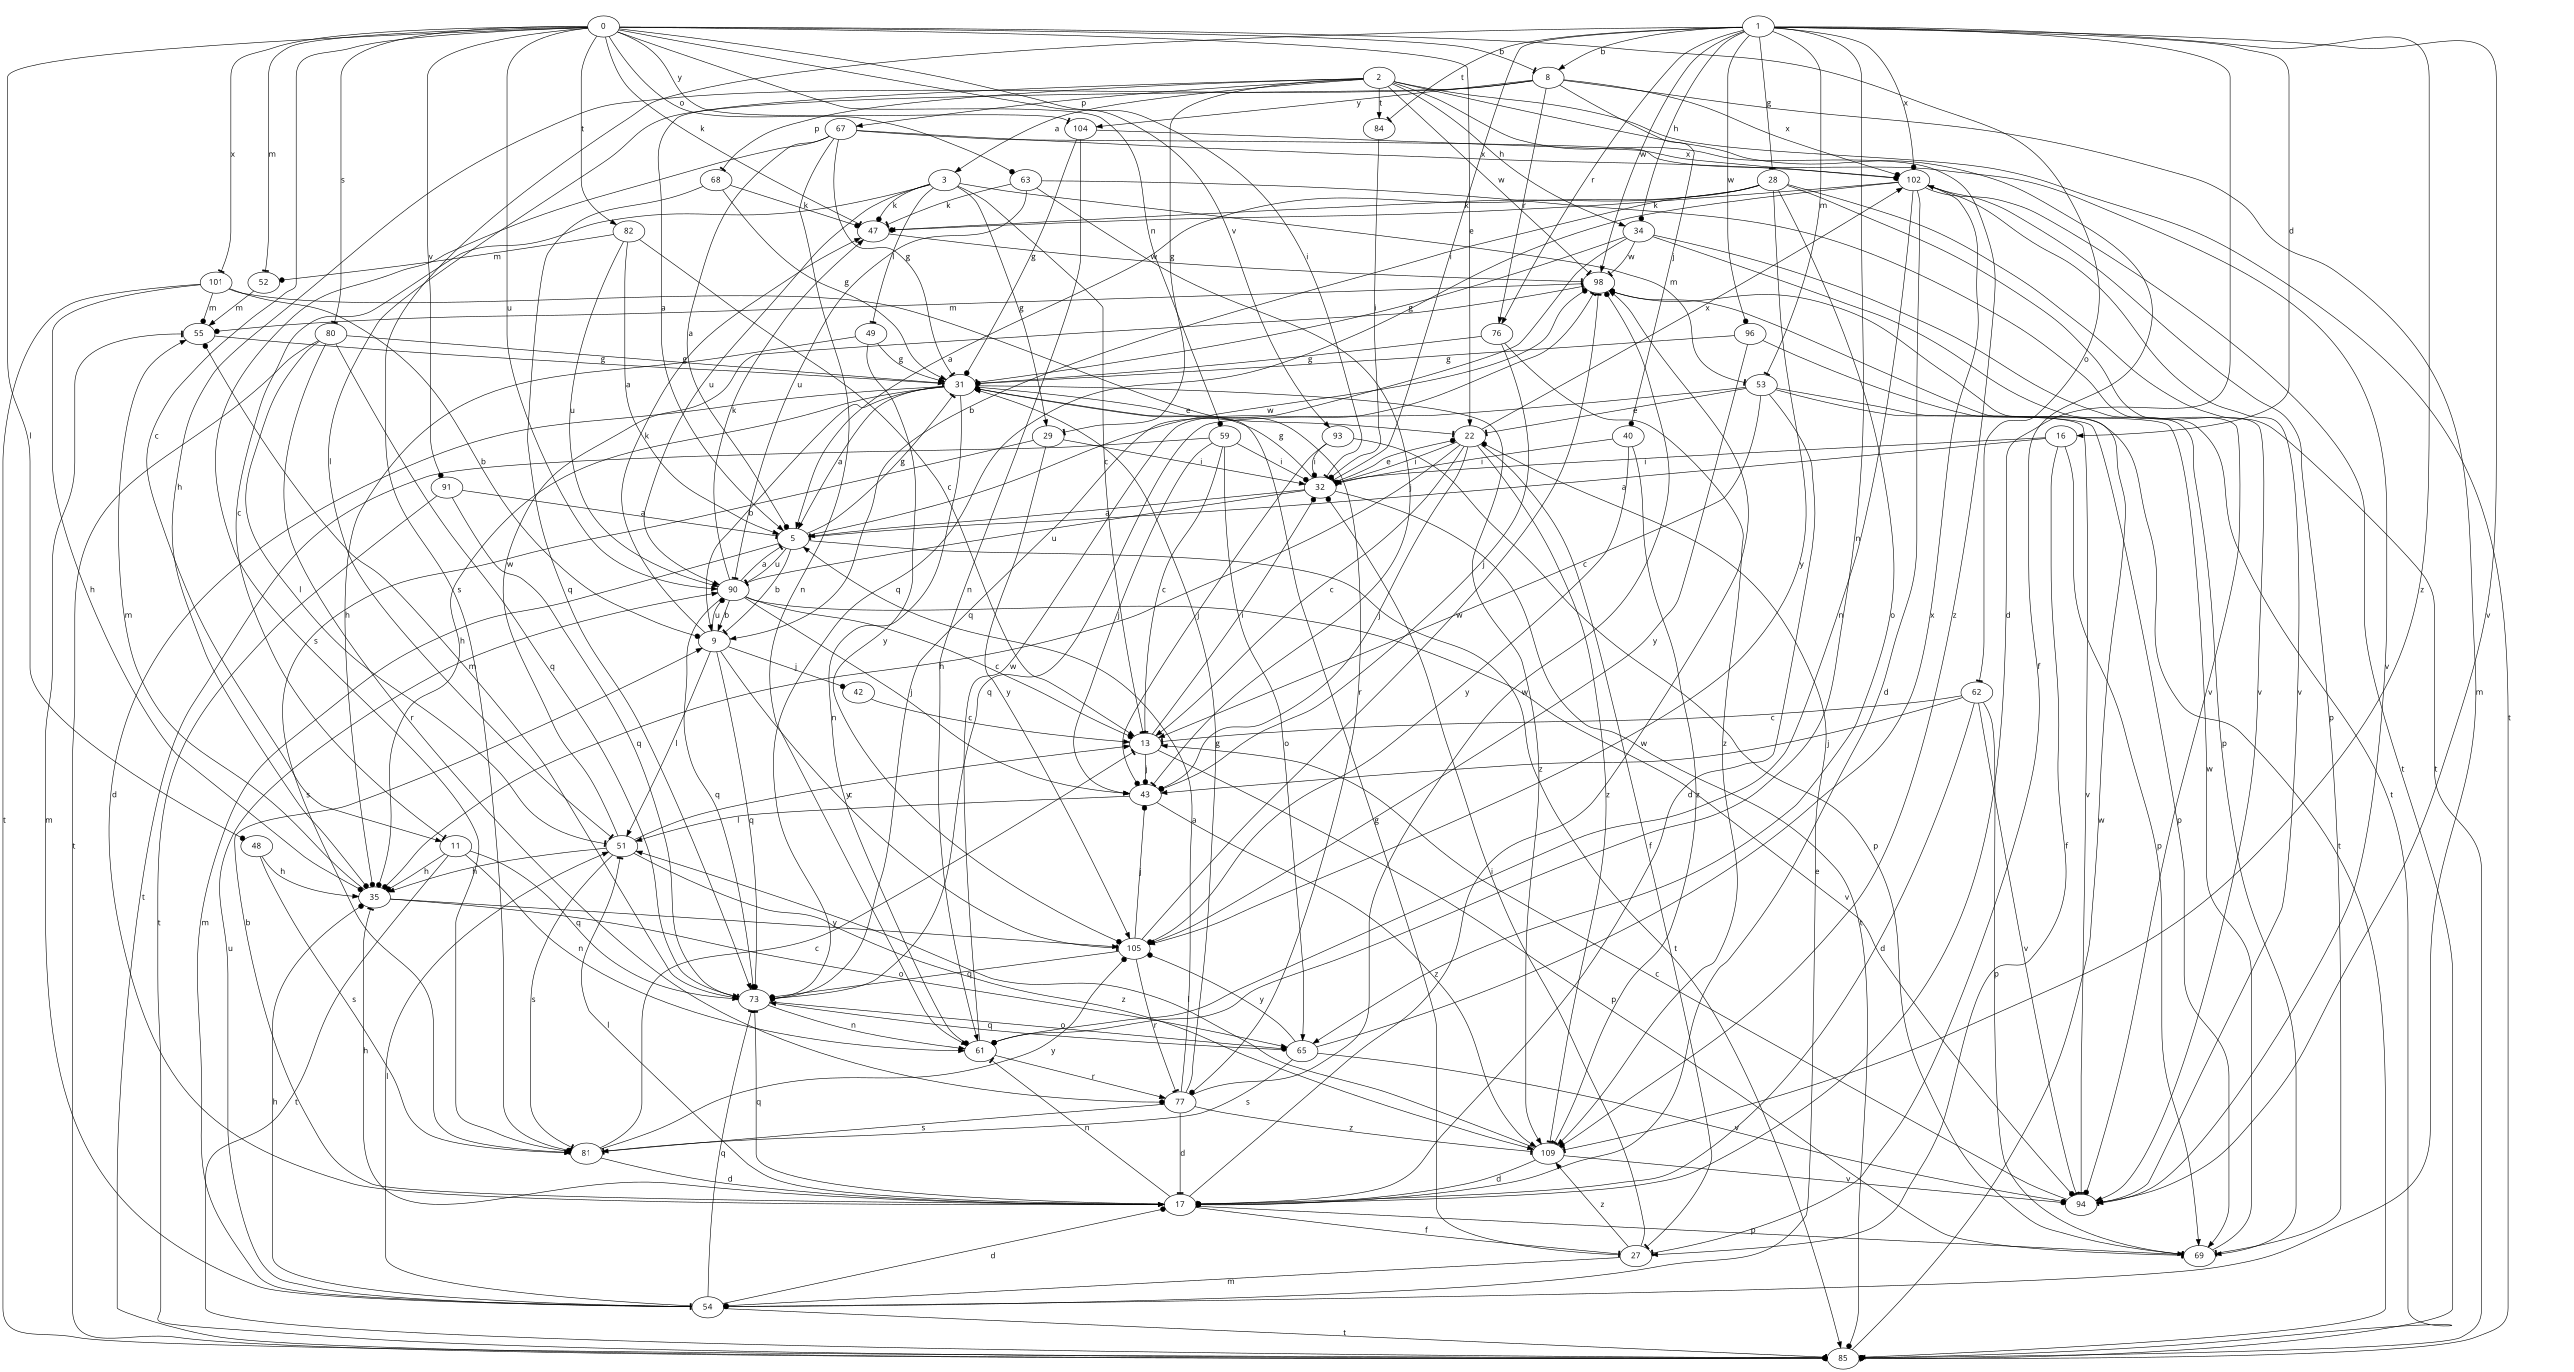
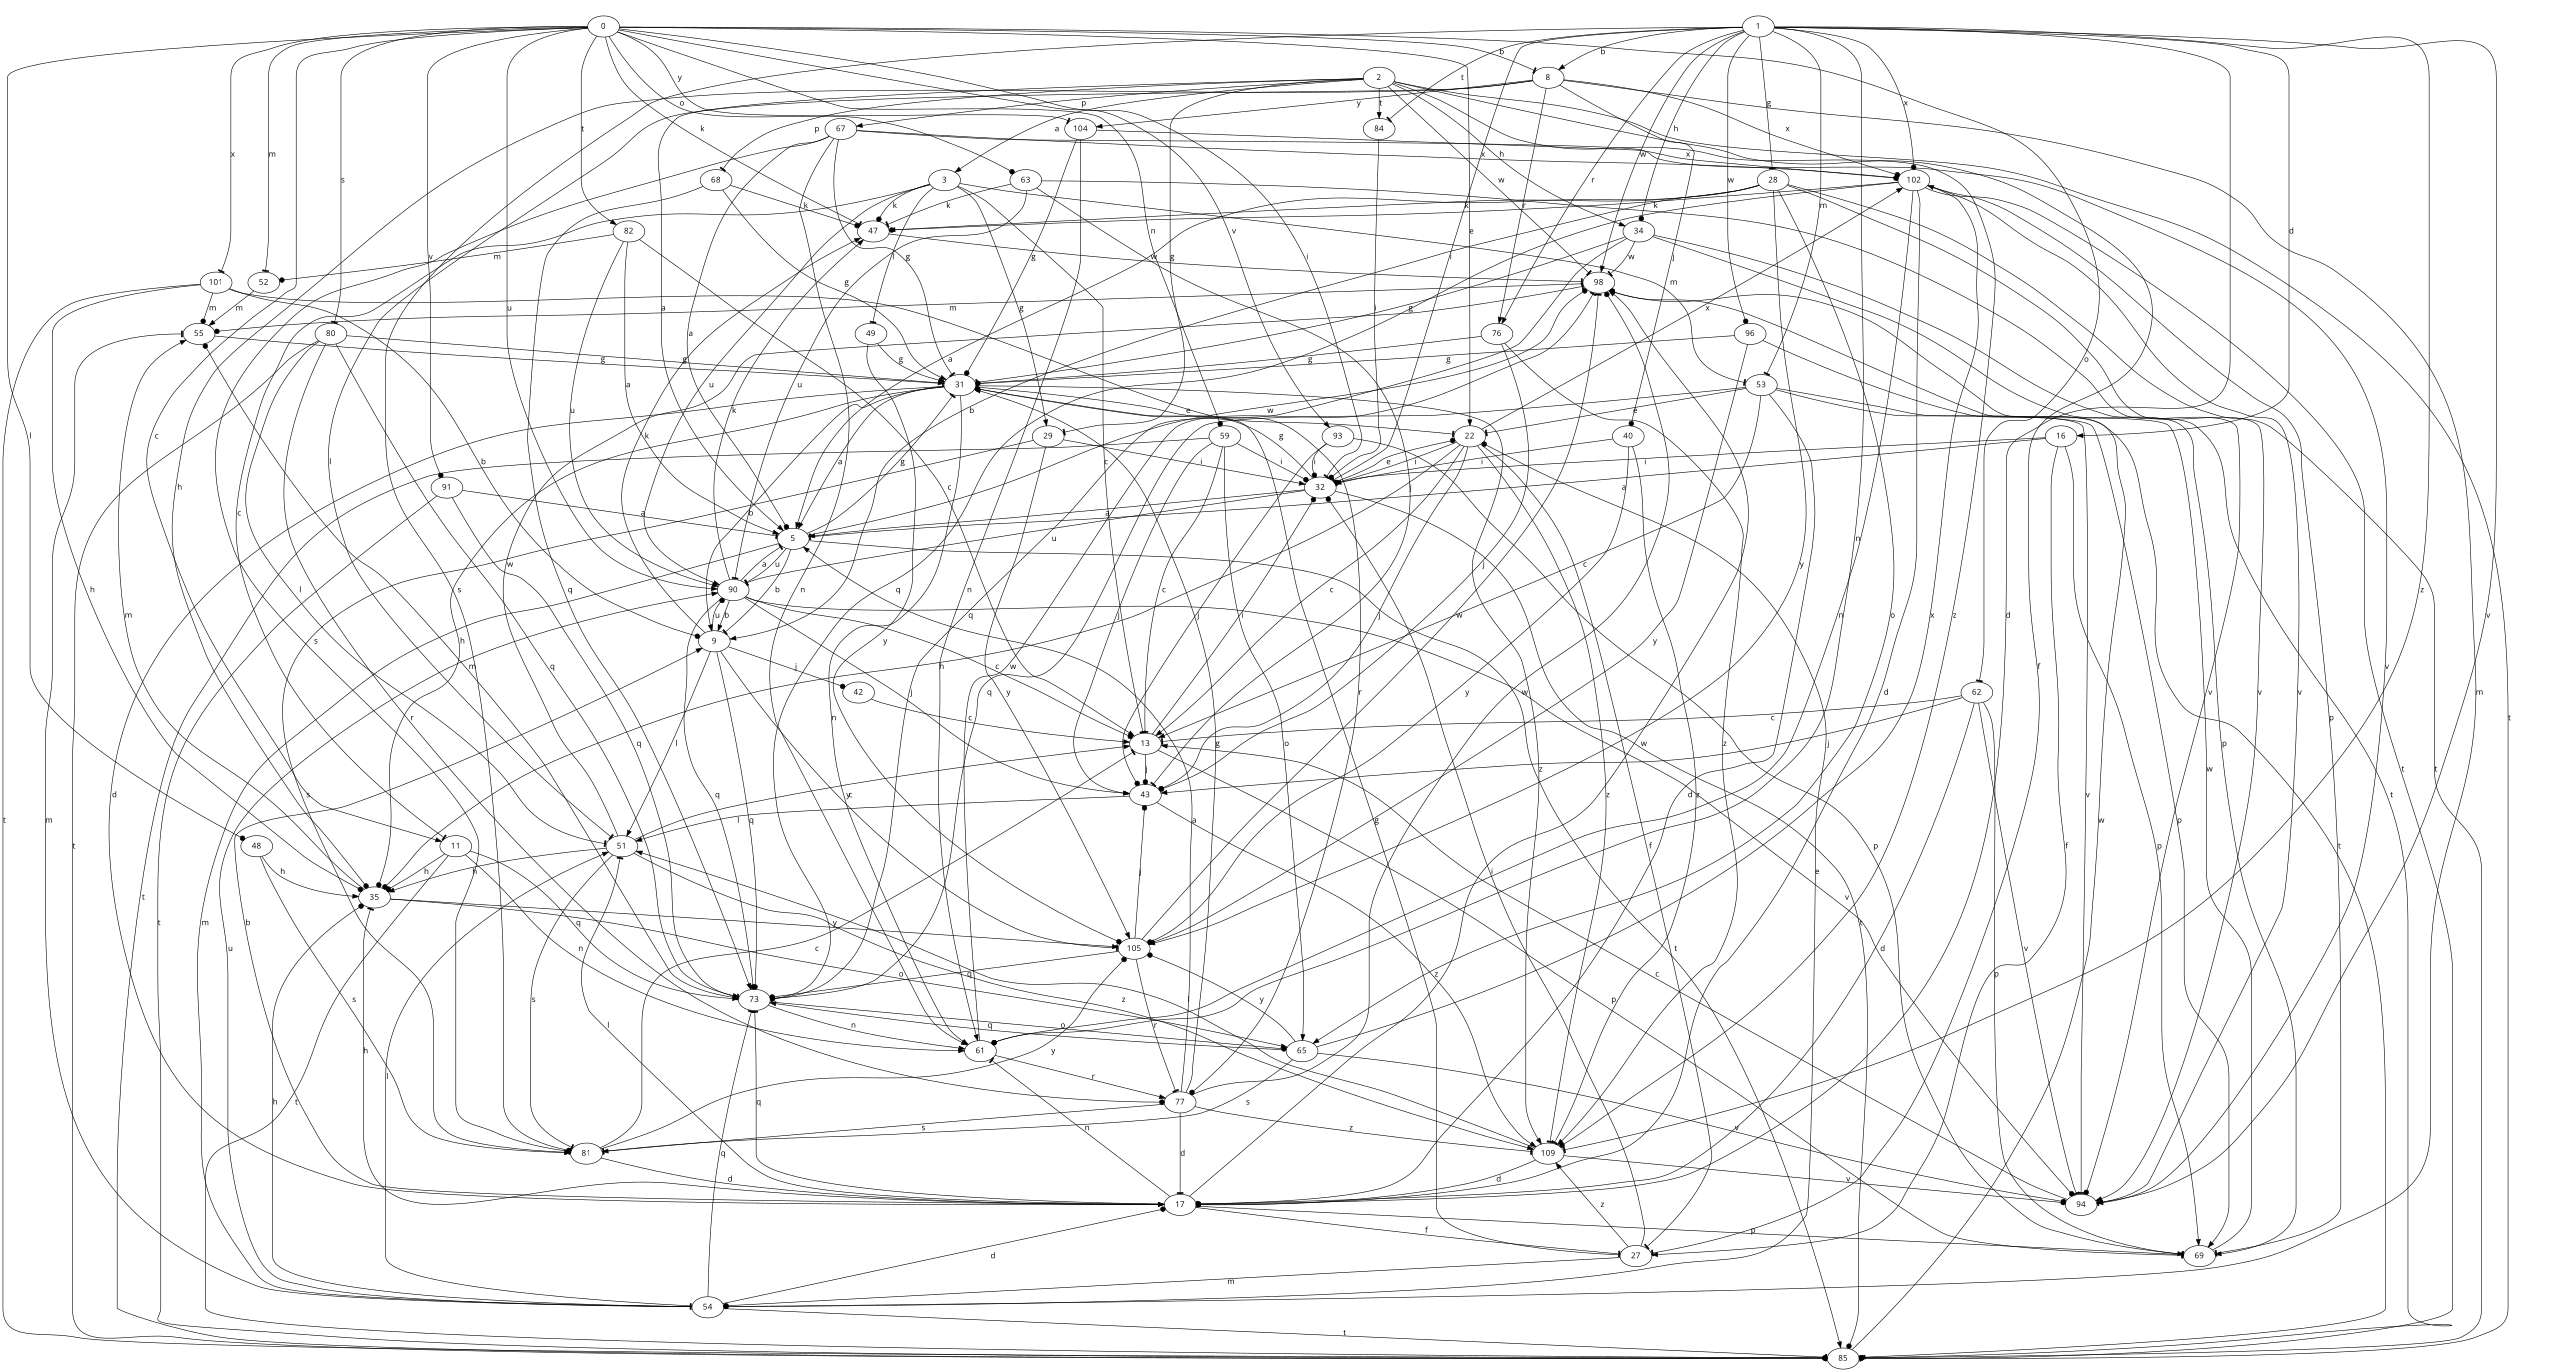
  strict digraph {
    fontname="Open Sans"
    node [fontname="Open Sans"]
    edge [arrowhead=normal fontname="Open Sans"]
    0
    8
    11
    22
    n5 [label=32]
    47
    48
    52
    59
    62
    63
    80
    82
    90
    91
    93
    101
    104
    76
    102
    54
    35
    40
    51
    61
    85
    73
    109
    27
    13
    43
    5
    31
    98
    81
    55
    65
    17
    94
    69
    77
    9
    1
    16
    28
    34
    53
    84
    96
    105
    2
    3
    29
    67
    68
    49
    42
    0 -> 8 [arrowhead=tee label=b]
    0 -> 11 [label=c]
    0 -> 22 [label=e]
    0 -> n5 [arrowhead=tee label=i]
    0 -> 47 [arrowhead=tee label=k]
    0 -> 48 [arrowhead=dot label=l]
    0 -> 52 [arrowhead=tee label=m]
    0 -> 59 [arrowhead=dot label=n]
    0 -> 62 [arrowhead=tee label=o]
    0 -> 63 [arrowhead=dot label=o]
    0 -> 80 [arrowhead=tee label=s]
    0 -> 82 [label=t]
    0 -> 90 [label=u]
    0 -> 91 [arrowhead=dot label=v]
    0 -> 93 [label=v]
    0 -> 101 [arrowhead=tee label=x]
    0 -> 104 [arrowhead=tee label=y]
    8 -> 104 [label=y]
    8 -> 76 [label=r]
    8 -> 102 [arrowhead=dot label=x]
    8 -> 54 [arrowhead=dot label=m]
    8 -> 35 [arrowhead=dot label=h]
    8 -> 40 [arrowhead=dot label=j]
    8 -> 51 [arrowhead=tee label=l]
    11 -> 35 [arrowhead=dot label=h]
    11 -> 61 [label=n]
    11 -> 85 [arrowhead=tee label=t]
    11 -> 73 [label=q]
    22 -> n5 [arrowhead=dot label=i]
    22 -> 102 [label=x]
    22 -> 35 [arrowhead=dot label=h]
    22 -> 109 [arrowhead=tee label=z]
    22 -> 27 [arrowhead=tee label=f]
    22 -> 13 [label=c]
    22 -> 43 [arrowhead=dot label=j]
    n5 -> 22 [arrowhead=dot label=e]
    n5 -> 90 [arrowhead=tee label=u]
    n5 -> 85 [arrowhead=dot label=t]
    n5 -> 5 [label=a]
    n5 -> 31 [arrowhead=dot label=g]
    47 -> 98 [arrowhead=tee label=w]
    48 -> 35 [label=h]
    48 -> 81 [label=s]
    52 -> 55 [label=m]
    59 -> n5 [arrowhead=dot label=i]
    59 -> 85 [arrowhead=dot label=t]
    59 -> 13 [arrowhead=tee label=c]
    59 -> 43 [label=j]
    59 -> 65 [label=o]
    62 -> 13 [arrowhead=tee label=c]
    62 -> 43 [label=j]
    62 -> 17 [arrowhead=dot label=d]
    62 -> 94 [arrowhead=tee label=v]
    62 -> 69 [arrowhead=tee label=p]
    63 -> 47 [arrowhead=tee label=k]
    63 -> 90 [arrowhead=tee label=u]
    63 -> 43 [arrowhead=tee label=j]
    63 -> 94 [arrowhead=dot label=v]
    80 -> 51 [arrowhead=tee label=l]
    80 -> 85 [arrowhead=dot label=t]
    80 -> 73 [label=q]
    80 -> 31 [label=g]
    80 -> 77 [arrowhead=dot label=r]
    82 -> 52 [arrowhead=dot label=m]
    82 -> 90 [label=u]
    82 -> 13 [label=c]
    82 -> 5 [label=a]
    90 -> 47 [label=k]
    90 -> 73 [arrowhead=dot label=q]
    90 -> 13 [arrowhead=dot label=c]
    90 -> 43 [label=j]
    90 -> 5 [arrowhead=tee label=a]
    90 -> 94 [arrowhead=dot label=v]
    90 -> 9 [label=b]
    91 -> 85 [arrowhead=dot label=t]
    91 -> 73 [arrowhead=tee label=q]
    91 -> 5 [arrowhead=tee label=a]
    93 -> n5 [arrowhead=dot label=i]
    93 -> 43 [arrowhead=dot label=j]
    93 -> 69 [label=p]
    101 -> 35 [arrowhead=dot label=h]
    101 -> 85 [arrowhead=tee label=t]
    101 -> 55 [arrowhead=dot label=m]
    101 -> 77 [arrowhead=dot label=r]
    101 -> 9 [arrowhead=dot label=b]
    104 -> 102 [arrowhead=dot label=x]
    104 -> 61 [label=n]
    104 -> 31 [arrowhead=dot label=g]
    76 -> 109 [label=z]
    76 -> 43 [arrowhead=dot label=j]
    76 -> 31 [arrowhead=dot label=g]
    102 -> 47 [arrowhead=dot label=k]
    102 -> 61 [arrowhead=dot label=n]
    102 -> 85 [arrowhead=tee label=t]
    102 -> 73 [arrowhead=tee label=q]
    102 -> 17 [arrowhead=dot label=d]
    102 -> 94 [arrowhead=tee label=v]
    102 -> 69 [arrowhead=tee label=p]
    54 -> 22 [arrowhead=dot label=e]
    54 -> 90 [label=u]
    54 -> 35 [arrowhead=dot label=h]
    54 -> 51 [label=l]
    54 -> 85 [arrowhead=tee label=t]
    54 -> 73 [arrowhead=tee label=q]
    54 -> 55 [arrowhead=tee label=m]
    54 -> 17 [arrowhead=dot label=d]
    35 -> 55 [label=m]
    35 -> 65 [label=o]
    35 -> 105 [label=y]
    40 -> n5 [label=i]
    40 -> 109 [arrowhead=tee label=z]
    40 -> 105 [arrowhead=dot label=y]
    51 -> 35 [label=h]
    51 -> 109 [label=z]
    51 -> 13 [label=c]
    51 -> 98 [arrowhead=tee label=w]
    51 -> 81 [arrowhead=tee label=s]
    61 -> 98 [arrowhead=tee label=w]
    61 -> 77 [label=r]
    85 -> 98 [arrowhead=dot label=w]
    73 -> 61 [label=n]
    73 -> 55 [arrowhead=dot label=m]
    73 -> 65 [arrowhead=dot label=o]
    109 -> 51 [label=l]
    109 -> 17 [arrowhead=dot label=d]
    109 -> 94 [arrowhead=dot label=v]
    27 -> n5 [arrowhead=dot label=i]
    27 -> 54 [arrowhead=dot label=m]
    27 -> 109 [label=z]
    27 -> 31 [arrowhead=dot label=g]
    13 -> n5 [arrowhead=dot label=i]
    13 -> 43 [arrowhead=dot label=j]
    13 -> 69 [arrowhead=tee label=p]
    43 -> 51 [label=l]
    43 -> 109 [label=z]
    5 -> 90 [arrowhead=tee label=u]
    5 -> 54 [arrowhead=tee label=m]
    5 -> 85 [label=t]
    5 -> 31 [arrowhead=tee label=g]
    5 -> 98 [arrowhead=dot label=w]
    5 -> 9 [arrowhead=tee label=b]
    31 -> 22 [arrowhead=tee label=e]
    31 -> 35 [arrowhead=dot label=h]
-   31 -> 61 [arrowhead=dot label=n]
+   31 -> 61 [label=n]
    31 -> 109 [label=z]
    31 -> 5 [label=a]
    31 -> 17 [label=d]
    31 -> 9 [label=b]
    98 -> 55 [arrowhead=dot label=m]
    81 -> 13 [arrowhead=tee label=c]
    81 -> 17 [label=d]
    81 -> 105 [arrowhead=dot label=y]
    55 -> 31 [arrowhead=tee label=g]
    65 -> 102 [label=x]
    65 -> 73 [label=q]
    65 -> 81 [arrowhead=tee label=s]
    65 -> 94 [arrowhead=dot label=v]
    65 -> 105 [arrowhead=dot label=y]
    17 -> 35 [arrowhead=tee label=h]
    17 -> 51 [arrowhead=tee label=l]
    17 -> 61 [arrowhead=tee label=n]
    17 -> 73 [arrowhead=tee label=q]
    17 -> 27 [arrowhead=tee label=f]
    17 -> 98 [label=w]
    17 -> 69 [arrowhead=tee label=p]
    17 -> 9 [label=b]
    94 -> 13 [label=c]
    69 -> 98 [arrowhead=dot label=w]
    77 -> 109 [arrowhead=tee label=z]
    77 -> 5 [label=a]
    77 -> 31 [label=g]
    77 -> 98 [arrowhead=dot label=w]
    77 -> 81 [label=s]
    77 -> 17 [arrowhead=tee label=d]
    9 -> 47 [label=k]
    9 -> 90 [arrowhead=dot label=u]
    9 -> 51 [label=l]
    9 -> 73 [arrowhead=dot label=q]
    9 -> 105 [arrowhead=tee label=y]
    9 -> 42 [arrowhead=dot label=j]
    1 -> 8 [label=b]
    1 -> n5 [arrowhead=tee label=i]
    1 -> 76 [label=r]
    1 -> 102 [arrowhead=dot label=x]
    1 -> 61 [arrowhead=dot label=n]
    1 -> 109 [arrowhead=tee label=z]
    1 -> 98 [label=w]
    1 -> 81 [arrowhead=dot label=s]
    1 -> 17 [arrowhead=dot label=d]
    1 -> 94 [label=v]
    1 -> 16 [label=d]
    1 -> 28 [arrowhead=tee label=g]
    1 -> 34 [arrowhead=dot label=h]
    1 -> 53 [arrowhead=tee label=m]
    1 -> 84 [arrowhead=tee label=t]
    1 -> 96 [arrowhead=dot label=w]
    16 -> n5 [arrowhead=tee label=i]
    16 -> 27 [label=f]
    16 -> 5 [arrowhead=tee label=a]
    16 -> 69 [label=p]
    28 -> 47 [label=k]
    28 -> 85 [arrowhead=dot label=t]
    28 -> 5 [label=a]
    28 -> 65 [label=o]
    28 -> 94 [label=v]
    28 -> 9 [label=b]
    28 -> 105 [label=y]
    34 -> 85 [arrowhead=dot label=t]
    34 -> 73 [arrowhead=dot label=q]
    34 -> 31 [arrowhead=tee label=g]
    34 -> 98 [arrowhead=tee label=w]
    34 -> 69 [label=p]
    53 -> 22 [arrowhead=tee label=e]
    53 -> 73 [arrowhead=dot label=q]
    53 -> 13 [label=c]
    53 -> 17 [arrowhead=tee label=d]
    53 -> 94 [arrowhead=tee label=v]
    53 -> 69 [label=p]
    84 -> n5 [arrowhead=dot label=i]
    96 -> 85 [label=t]
    96 -> 31 [arrowhead=tee label=g]
    96 -> 105 [label=y]
    105 -> 73 [arrowhead=dot label=q]
    105 -> 43 [arrowhead=dot label=j]
    105 -> 98 [arrowhead=tee label=w]
    105 -> 77 [arrowhead=tee label=r]
    2 -> 85 [arrowhead=dot label=t]
    2 -> 109 [arrowhead=dot label=z]
    2 -> 27 [arrowhead=tee label=f]
    2 -> 5 [label=a]
    2 -> 98 [arrowhead=tee label=w]
    2 -> 34 [label=h]
    2 -> 84 [label=t]
    2 -> 3 [label=a]
    2 -> 29 [arrowhead=tee label=g]
    2 -> 67 [label=p]
    2 -> 68 [arrowhead=tee label=p]
    3 -> 11 [arrowhead=tee label=c]
    3 -> 47 [arrowhead=dot label=k]
    3 -> 90 [label=u]
    3 -> 13 [arrowhead=tee label=c]
    3 -> 53 [arrowhead=tee label=m]
    3 -> 29 [label=g]
    3 -> 49 [arrowhead=tee label=l]
    29 -> n5 [label=i]
    29 -> 81 [label=s]
    29 -> 105 [label=y]
    67 -> 102 [arrowhead=tee label=x]
    67 -> 61 [label=n]
    67 -> 5 [arrowhead=dot label=a]
    67 -> 31 [arrowhead=tee label=g]
    67 -> 81 [arrowhead=tee label=s]
    67 -> 94 [label=v]
    68 -> 47 [arrowhead=dot label=k]
    68 -> 73 [label=q]
    68 -> 31 [label=g]
-   49 -> 35 [arrowhead=dot label=h]
    49 -> 31 [label=g]
    49 -> 105 [arrowhead=dot label=y]
    42 -> 13 [label=c]
  }
